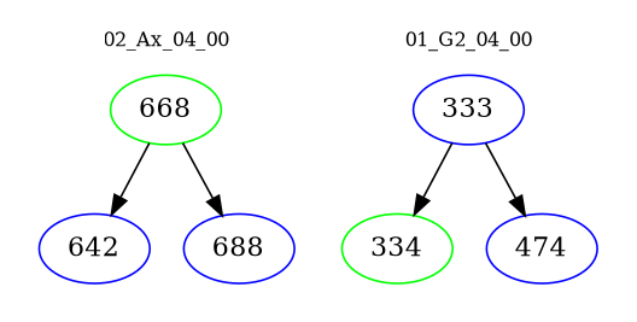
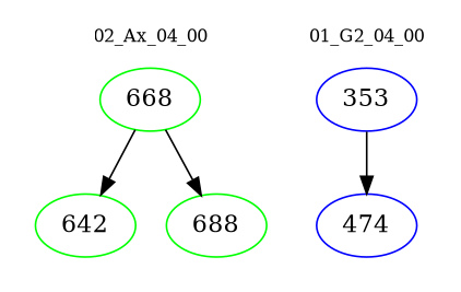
  digraph {
    node [color=green]
    edge [color=black]
    n1 [label=668]
-   n2 [color=blue label=642]
-   n3 [color=blue label=688]
-   n4 [color=blue label=333]
-   n5 [label=334]
+   n2 [label=642]
+   n3 [label=688]
+   n4 [color=blue label=353]
    n6 [color=blue label=474]
    subgraph cluster_1 {
      color=white
      fontsize=10
      label="02_Ax_04_00"
      n1
      n2
      n3
    }
    subgraph cluster_2 {
      color=white
      fontsize=10
      label="01_G2_04_00"
      n4
-     n5
      n6
    }
    n1 -> n2
    n1 -> n3
-   n4 -> n5
    n4 -> n6
  }
